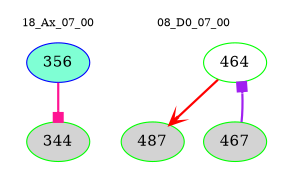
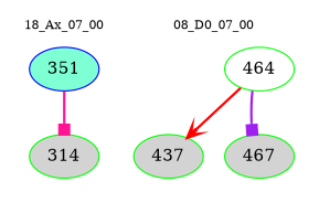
  digraph {
    node [color=green fillcolor=lightgrey style=filled]
    edge [arrowhead=box style=bold]
-   n1 [color=blue fillcolor=aquamarine label=356]
-   n2 [label=344]
+   n1 [color=blue fillcolor=aquamarine label=351]
+   n2 [label=314]
    n3 [fillcolor=white label=464]
-   n4 [label=487]
+   n4 [label=437]
    n5 [label=467]
    subgraph cluster_1 {
      color=white
      fontsize=10
      label="18_Ax_07_00"
      n1
      n2
    }
    subgraph cluster_2 {
      color=white
      fontsize=10
      label="08_D0_07_00"
      n3
      n4
      n5
    }
    n1 -> n2 [color=deeppink]
    n3 -> n4 [arrowhead=vee color=red]
-   n5 -> n3 [color=purple]
+   n3 -> n5 [color=purple]
  }
